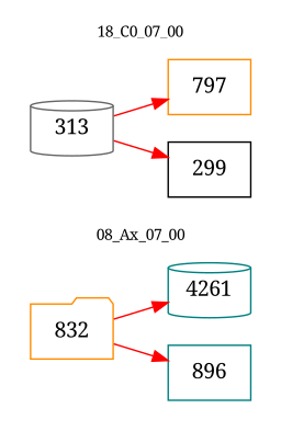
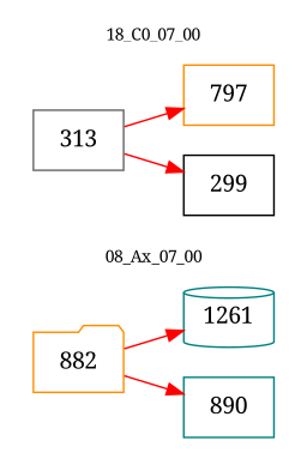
  digraph {
    fontname="Noto Serif"
    rankdir=LR
    node [color=darkorange fontname="Noto Serif" shape=box]
    edge [color=red fontname="Noto Serif"]
-   n1 [label=832 shape=folder]
-   n2 [color=teal label=896]
-   n3 [color=teal label=4261 shape=cylinder]
-   n4 [color=gray40 label=313 shape=cylinder]
+   n1 [label=882 shape=folder]
+   n2 [color=teal label=890]
+   n3 [color=teal label=1261 shape=cylinder]
+   n4 [color=gray40 label=313]
    n5 [color=black label=299]
    n6 [label=797]
    subgraph cluster_1 {
      color=white
      fontsize=10
      label="08_Ax_07_00"
      n1
      n2
      n3
    }
    subgraph cluster_2 {
      color=white
      fontsize=10
      label="18_C0_07_00"
      n4
      n5
      n6
    }
    n1 -> n2
    n1 -> n3
    n4 -> n5
    n4 -> n6
  }
